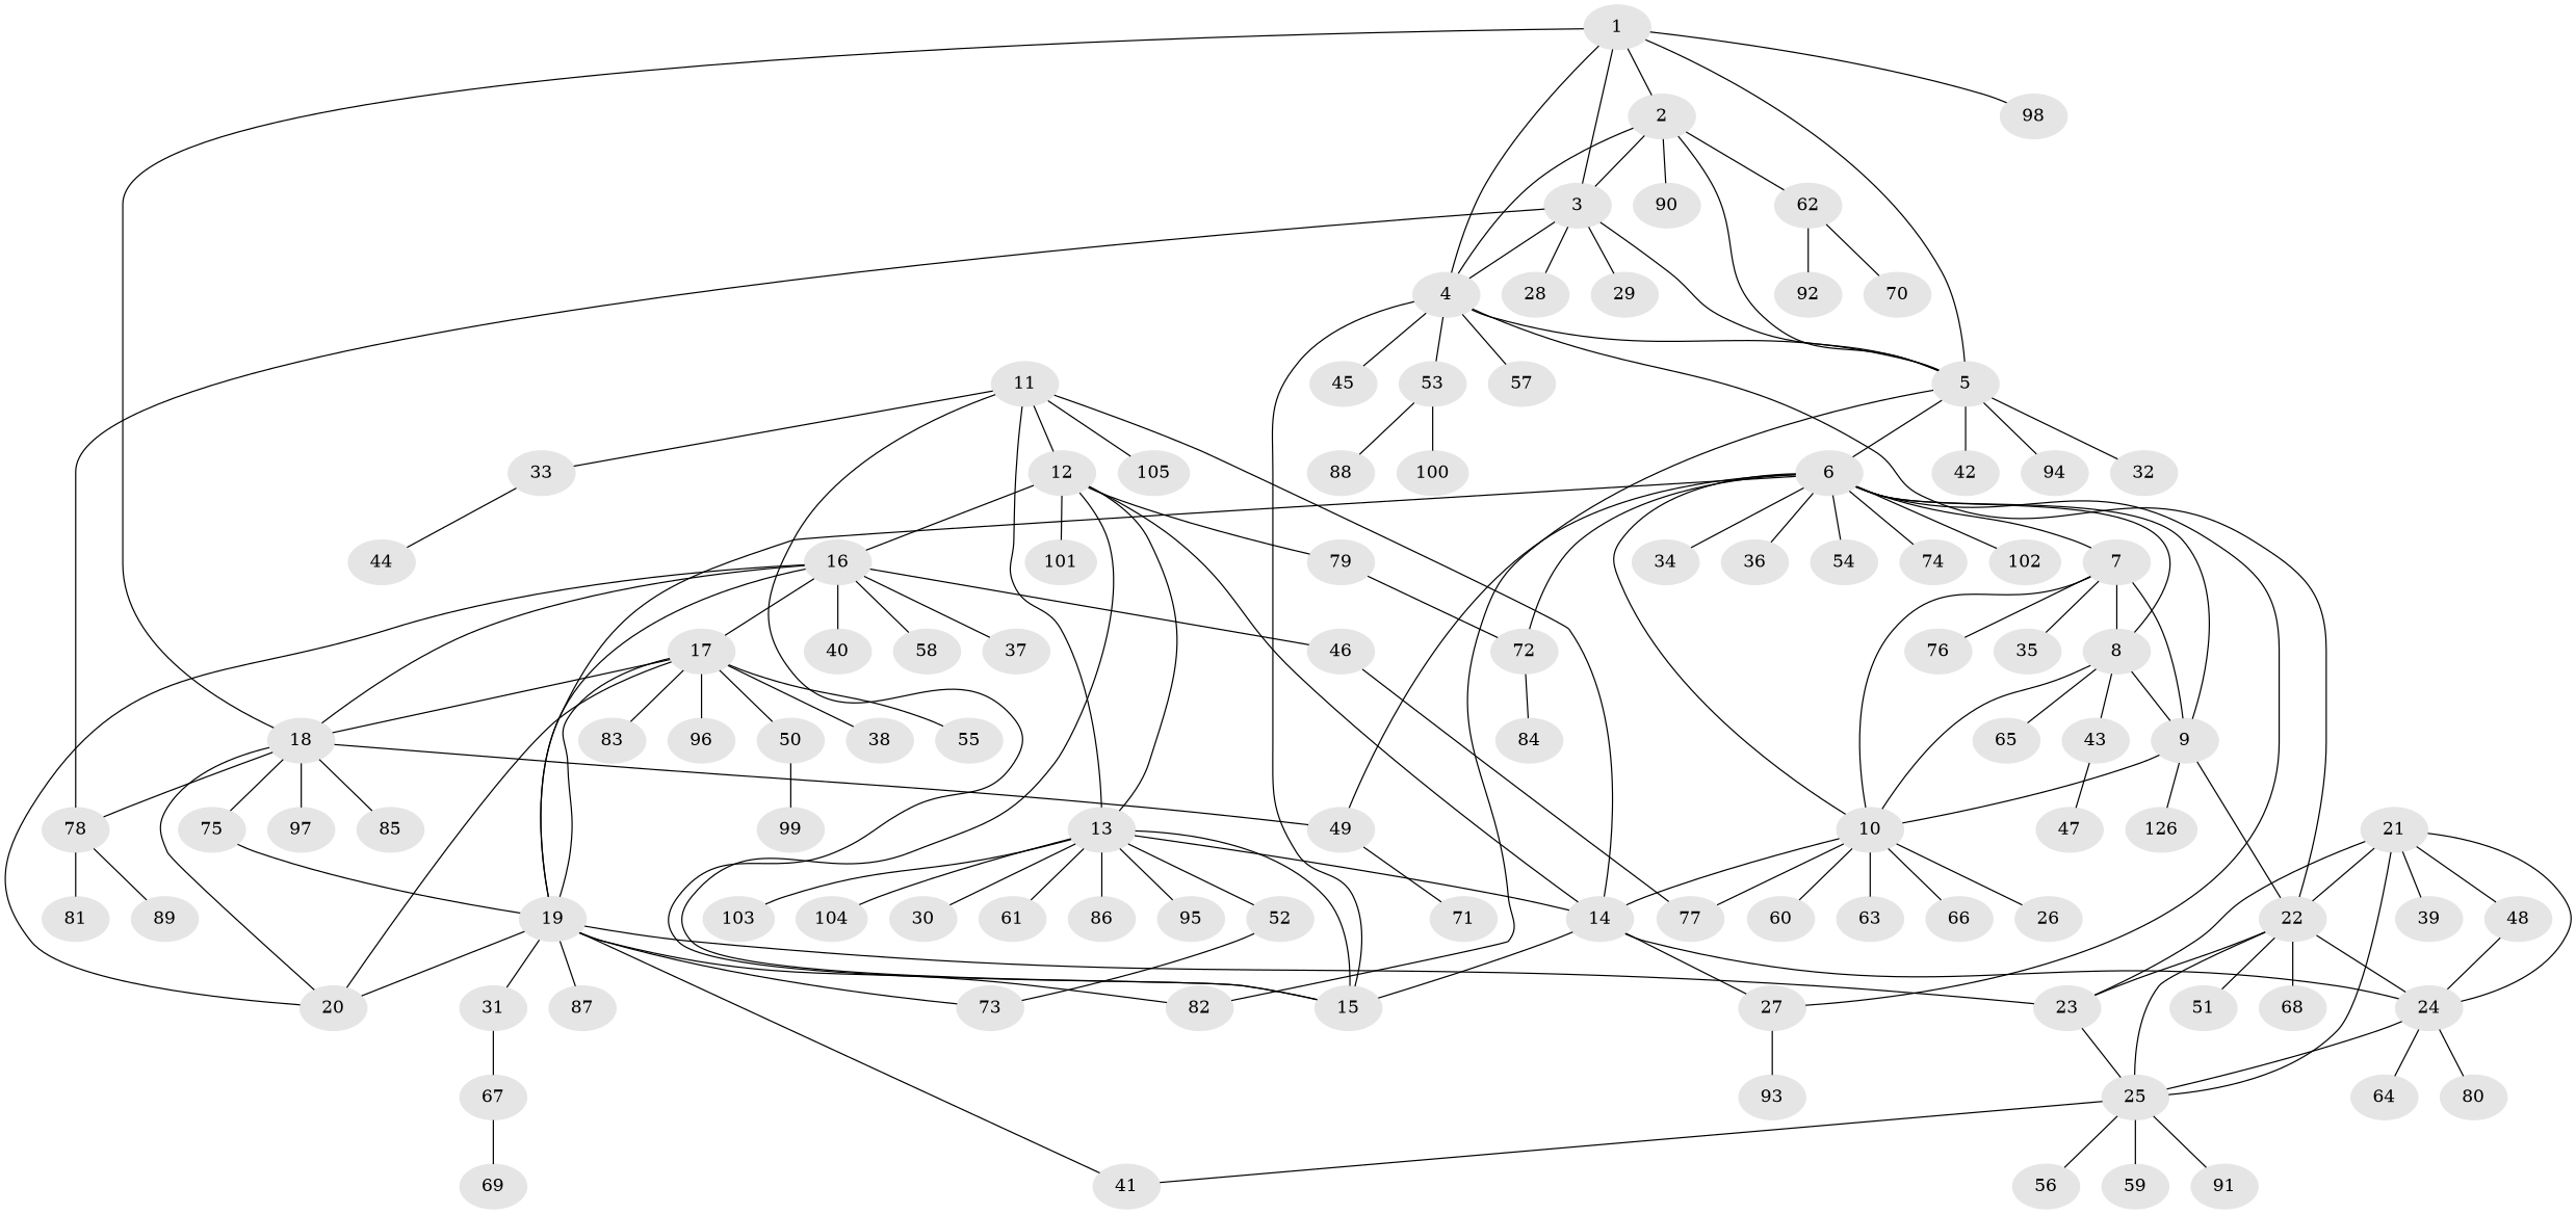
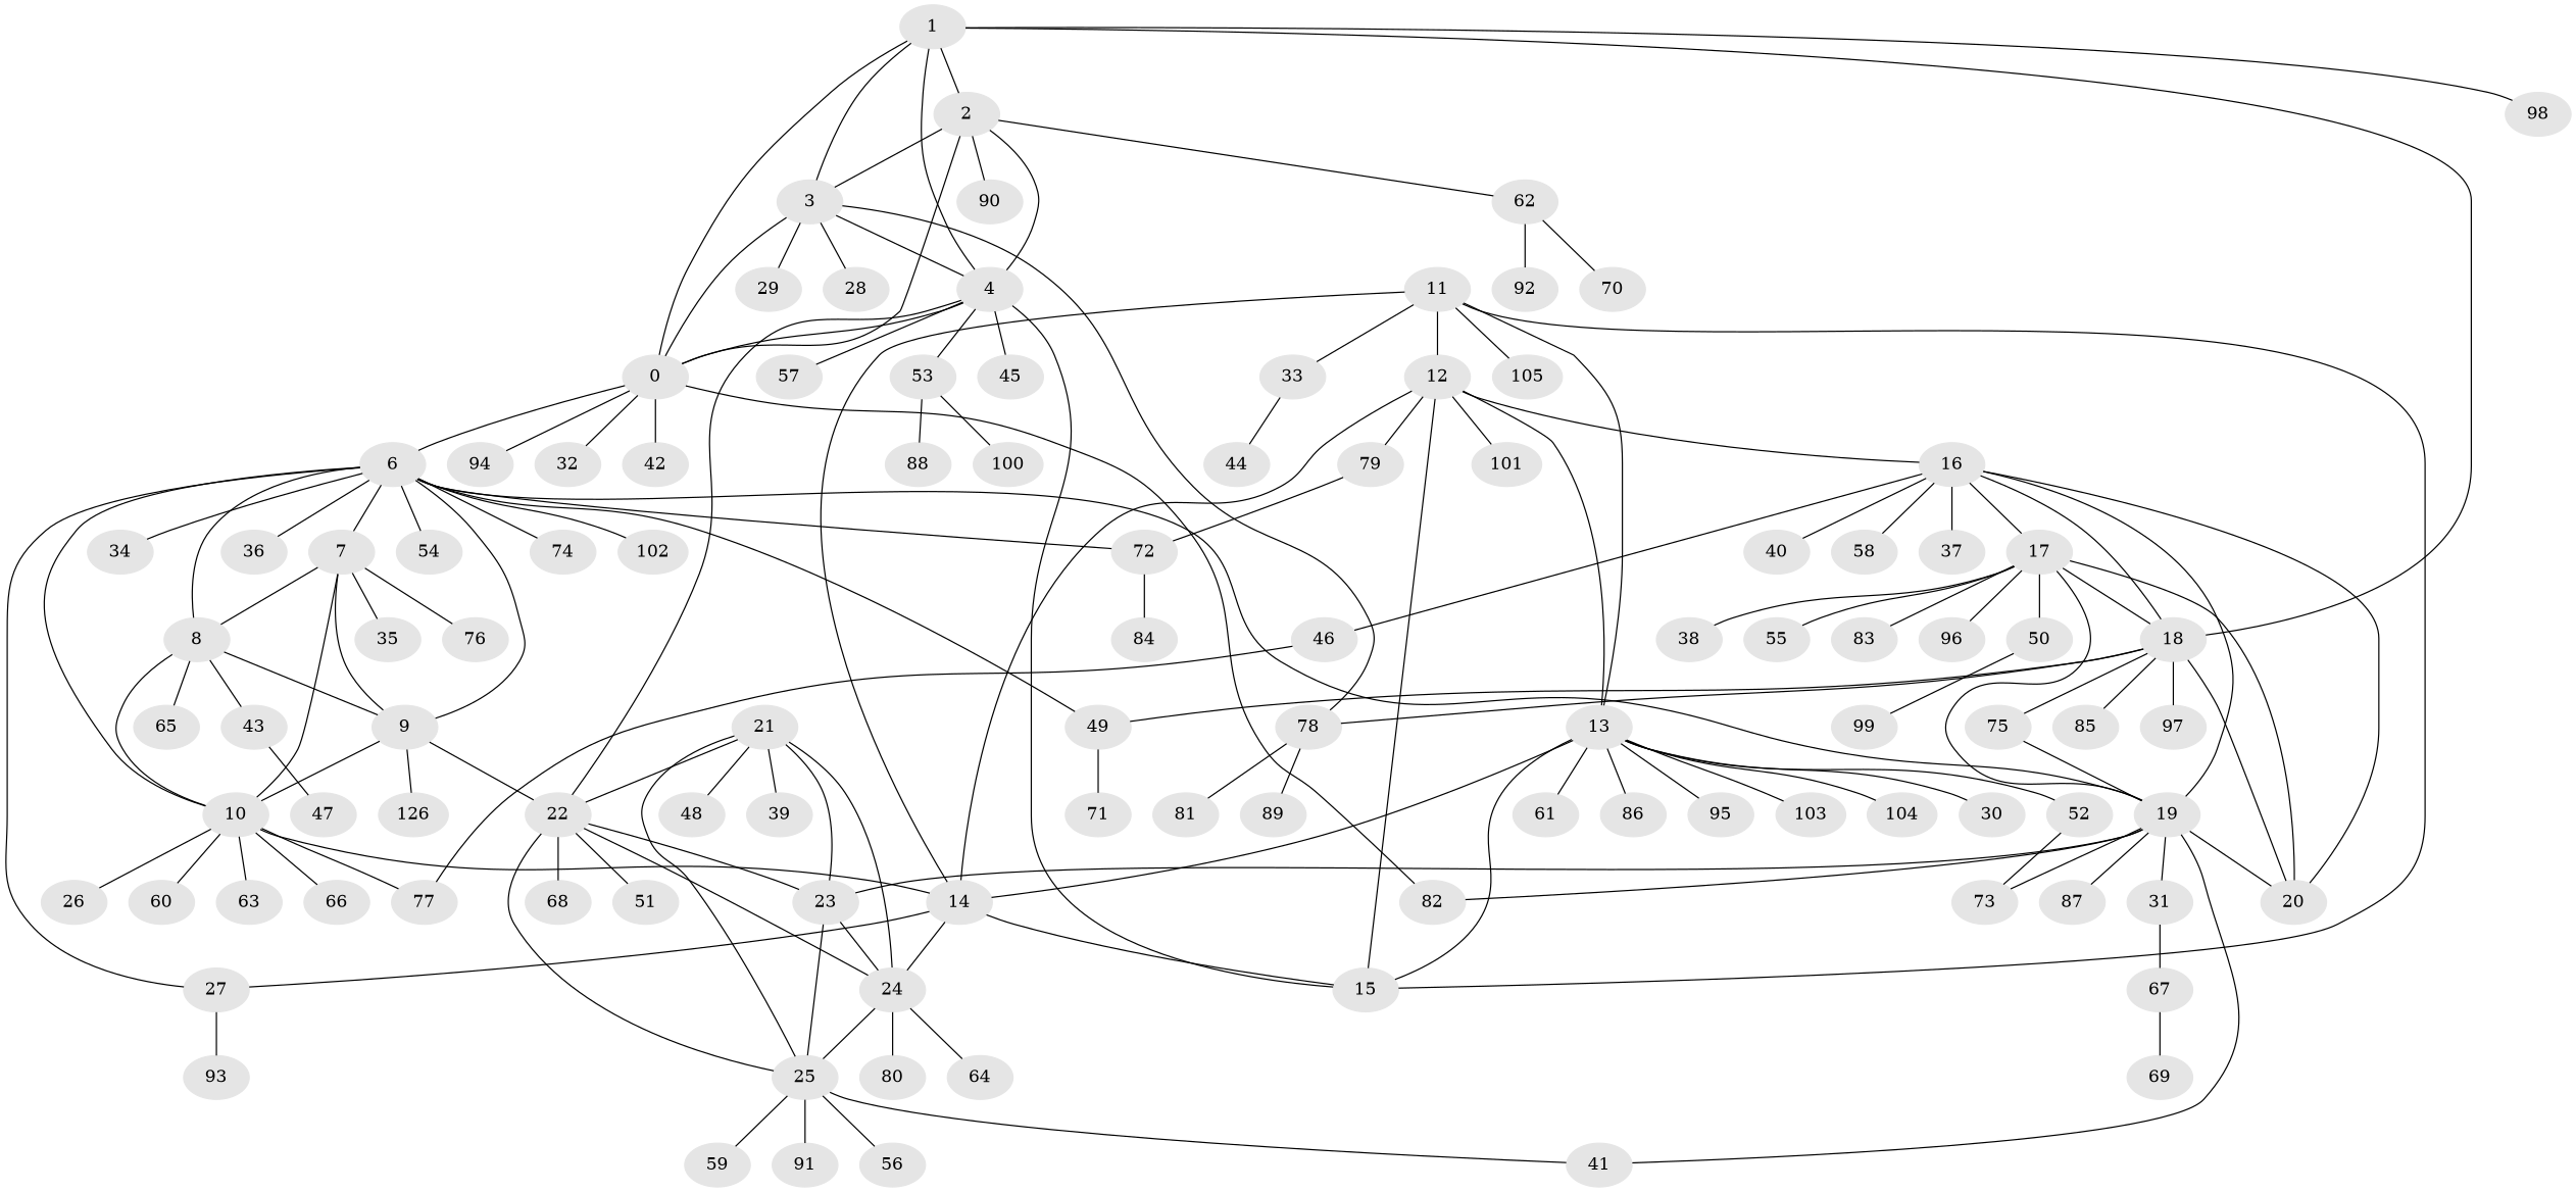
  graph {
    node [color=gray90 style=filled]
    1
    2
    3
    4
-   5
+   5 [label=0]
    18
    98
    62
    90
    28
    29
    78
    15
    22
    45
    53
    57
    6
    32
    42
    82
    94
    49
    20
    75
    85
    97
    70
    92
    81
    89
    24
    23
    25
    51
    68
    88
    100
    7
    8
    9
    10
    19
    27
    34
    36
    54
    72
    74
    102
    35
    76
    43
    65
    n55 [label=126]
    14
    26
    60
    63
    66
    77
    31
    41
    73
    87
    93
    71
    84
    47
    11
    12
    13
    33
    105
    16
    79
    101
    30
    52
    61
    86
    95
    103
    104
    44
    17
    37
    40
    46
    58
    64
    80
    38
    50
    55
    83
    96
    99
    67
    21
    39
    48
    56
    59
    91
    69
    1 -- 2
    1 -- 3
    1 -- 4
    1 -- 5
    1 -- 18
    1 -- 98
    2 -- 3
    2 -- 4
    2 -- 5
    2 -- 62
    2 -- 90
    3 -- 4
    3 -- 5
    3 -- 28
    3 -- 29
    3 -- 78
    4 -- 5
    4 -- 15
    4 -- 22
    4 -- 45
    4 -- 53
    4 -- 57
    5 -- 6
    5 -- 32
    5 -- 42
    5 -- 82
    5 -- 94
    18 -- 78
    18 -- 49
    18 -- 20
    18 -- 75
    18 -- 85
    18 -- 97
    62 -- 70
    62 -- 92
    78 -- 81
    78 -- 89
    22 -- 24
    22 -- 23
    22 -- 25
    22 -- 51
    22 -- 68
    53 -- 88
    53 -- 100
    6 -- 49
    6 -- 7
    6 -- 8
    6 -- 9
    6 -- 10
    6 -- 19
    6 -- 27
    6 -- 34
    6 -- 36
    6 -- 54
    6 -- 72
    6 -- 74
    6 -- 102
    49 -- 71
    75 -- 19
    24 -- 25
    24 -- 64
    24 -- 80
-   48 -- 24
+   23 -- 24
    23 -- 25
    25 -- 41
    25 -- 56
    25 -- 59
    25 -- 91
    7 -- 8
    7 -- 9
    7 -- 10
    7 -- 35
    7 -- 76
    8 -- 9
    8 -- 10
    8 -- 43
    8 -- 65
    9 -- 22
    9 -- 10
    9 -- n55
    10 -- 14
    10 -- 26
    10 -- 60
    10 -- 63
    10 -- 66
    10 -- 77
    19 -- 82
    19 -- 20
    19 -- 23
    19 -- 31
    19 -- 41
    19 -- 73
    19 -- 87
    27 -- 93
    72 -- 84
    43 -- 47
    14 -- 15
    14 -- 24
    14 -- 27
    31 -- 67
    11 -- 15
    11 -- 14
    11 -- 12
    11 -- 13
    11 -- 33
    11 -- 105
    12 -- 15
    12 -- 14
    12 -- 13
    12 -- 16
    12 -- 79
    12 -- 101
    13 -- 15
    13 -- 14
    13 -- 30
    13 -- 52
    13 -- 61
    13 -- 86
    13 -- 95
    13 -- 103
    13 -- 104
    33 -- 44
    16 -- 18
    16 -- 20
    16 -- 19
    16 -- 17
    16 -- 37
    16 -- 40
    16 -- 46
    16 -- 58
    79 -- 72
    52 -- 73
    17 -- 18
    17 -- 20
    17 -- 19
    17 -- 38
    17 -- 50
    17 -- 55
    17 -- 83
    17 -- 96
    46 -- 77
    50 -- 99
    67 -- 69
    21 -- 22
    21 -- 24
    21 -- 23
    21 -- 25
    21 -- 39
    21 -- 48
  }
